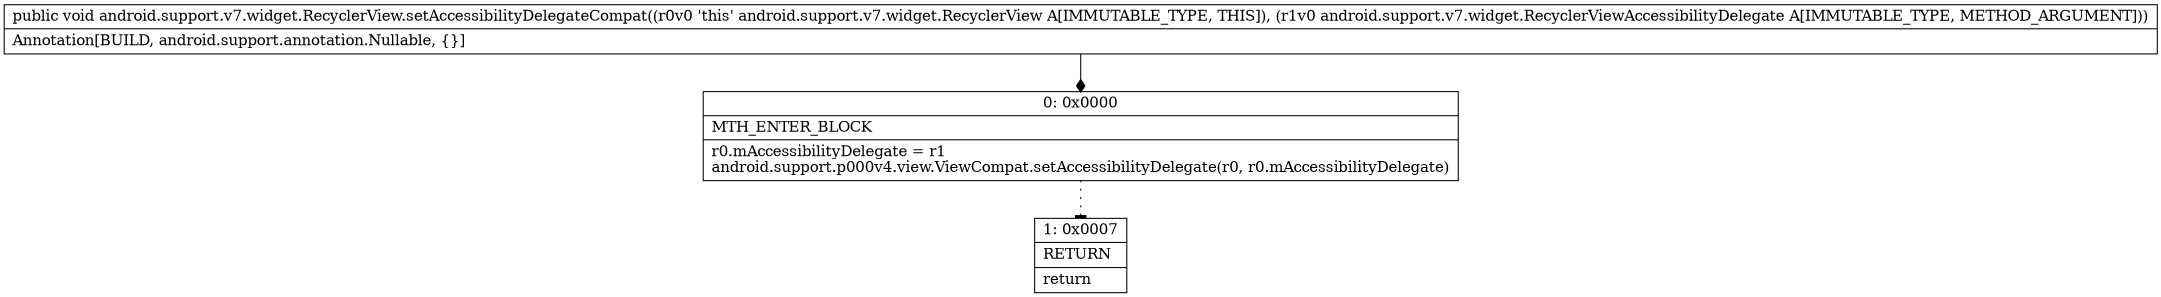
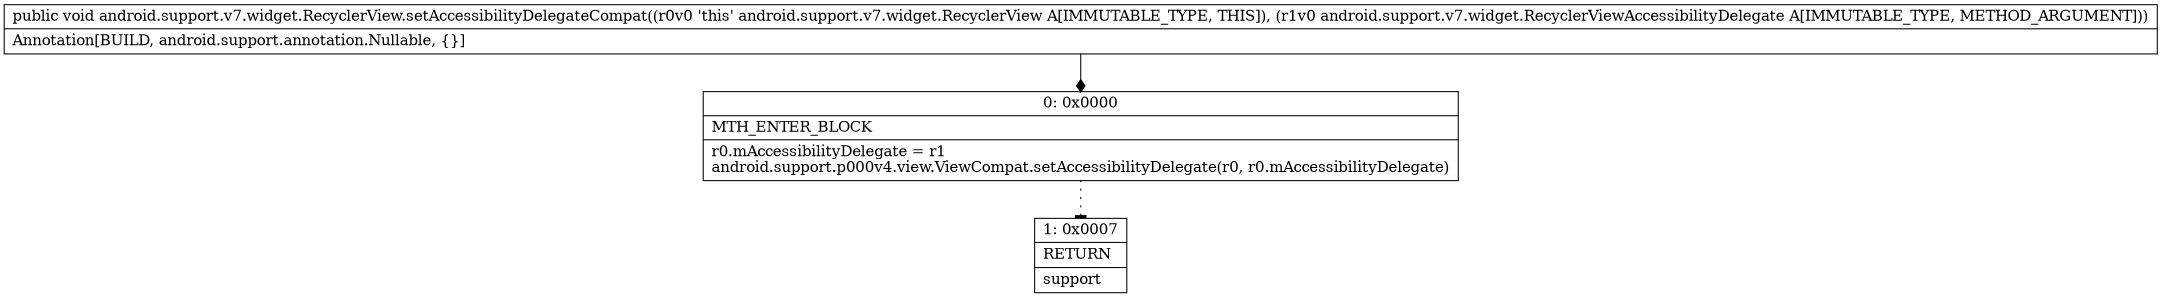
  digraph {
    node [shape=record]
    n1 [label="{0\:\ 0x0000|MTH_ENTER_BLOCK\l|r0.mAccessibilityDelegate = r1\landroid.support.p000v4.view.ViewCompat.setAccessibilityDelegate(r0, r0.mAccessibilityDelegate)\l}"]
-   n2 [label="{1\:\ 0x0007|RETURN\l|return\l}"]
+   n2 [label="{1\:\ 0x0007|RETURN\l|support\l}"]
    n3 [label="{public void android.support.v7.widget.RecyclerView.setAccessibilityDelegateCompat((r0v0 'this' android.support.v7.widget.RecyclerView A[IMMUTABLE_TYPE, THIS]), (r1v0 android.support.v7.widget.RecyclerViewAccessibilityDelegate A[IMMUTABLE_TYPE, METHOD_ARGUMENT]))  | Annotation[BUILD, android.support.annotation.Nullable, \{\}]\l}"]
    n1 -> n2 [style=dotted arrowhead=tee]
    n3 -> n1 [style=solid arrowhead=diamond]
  }
